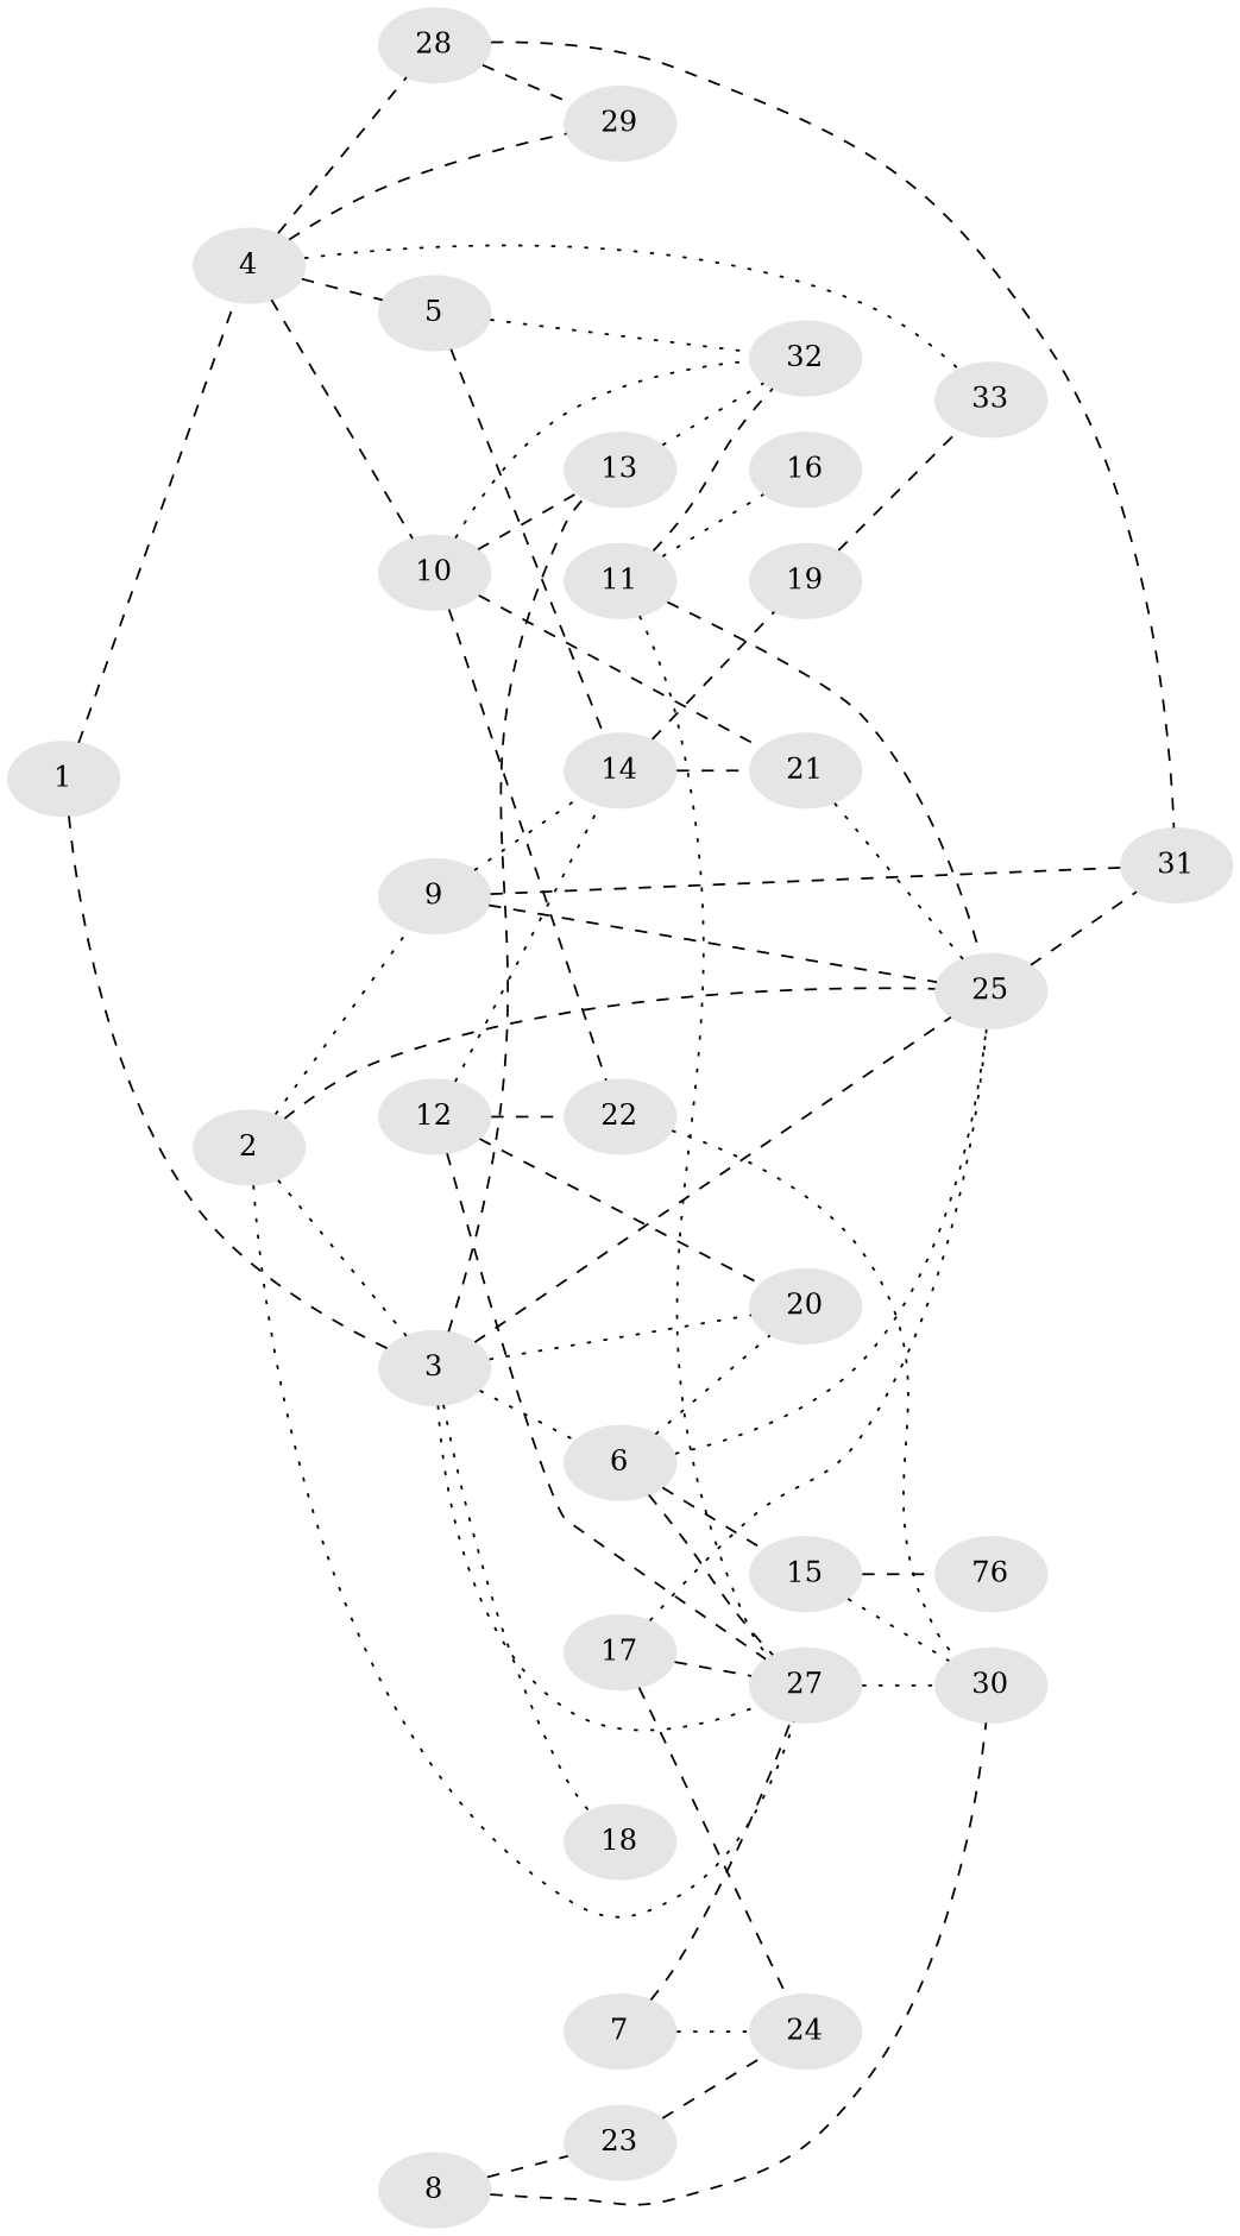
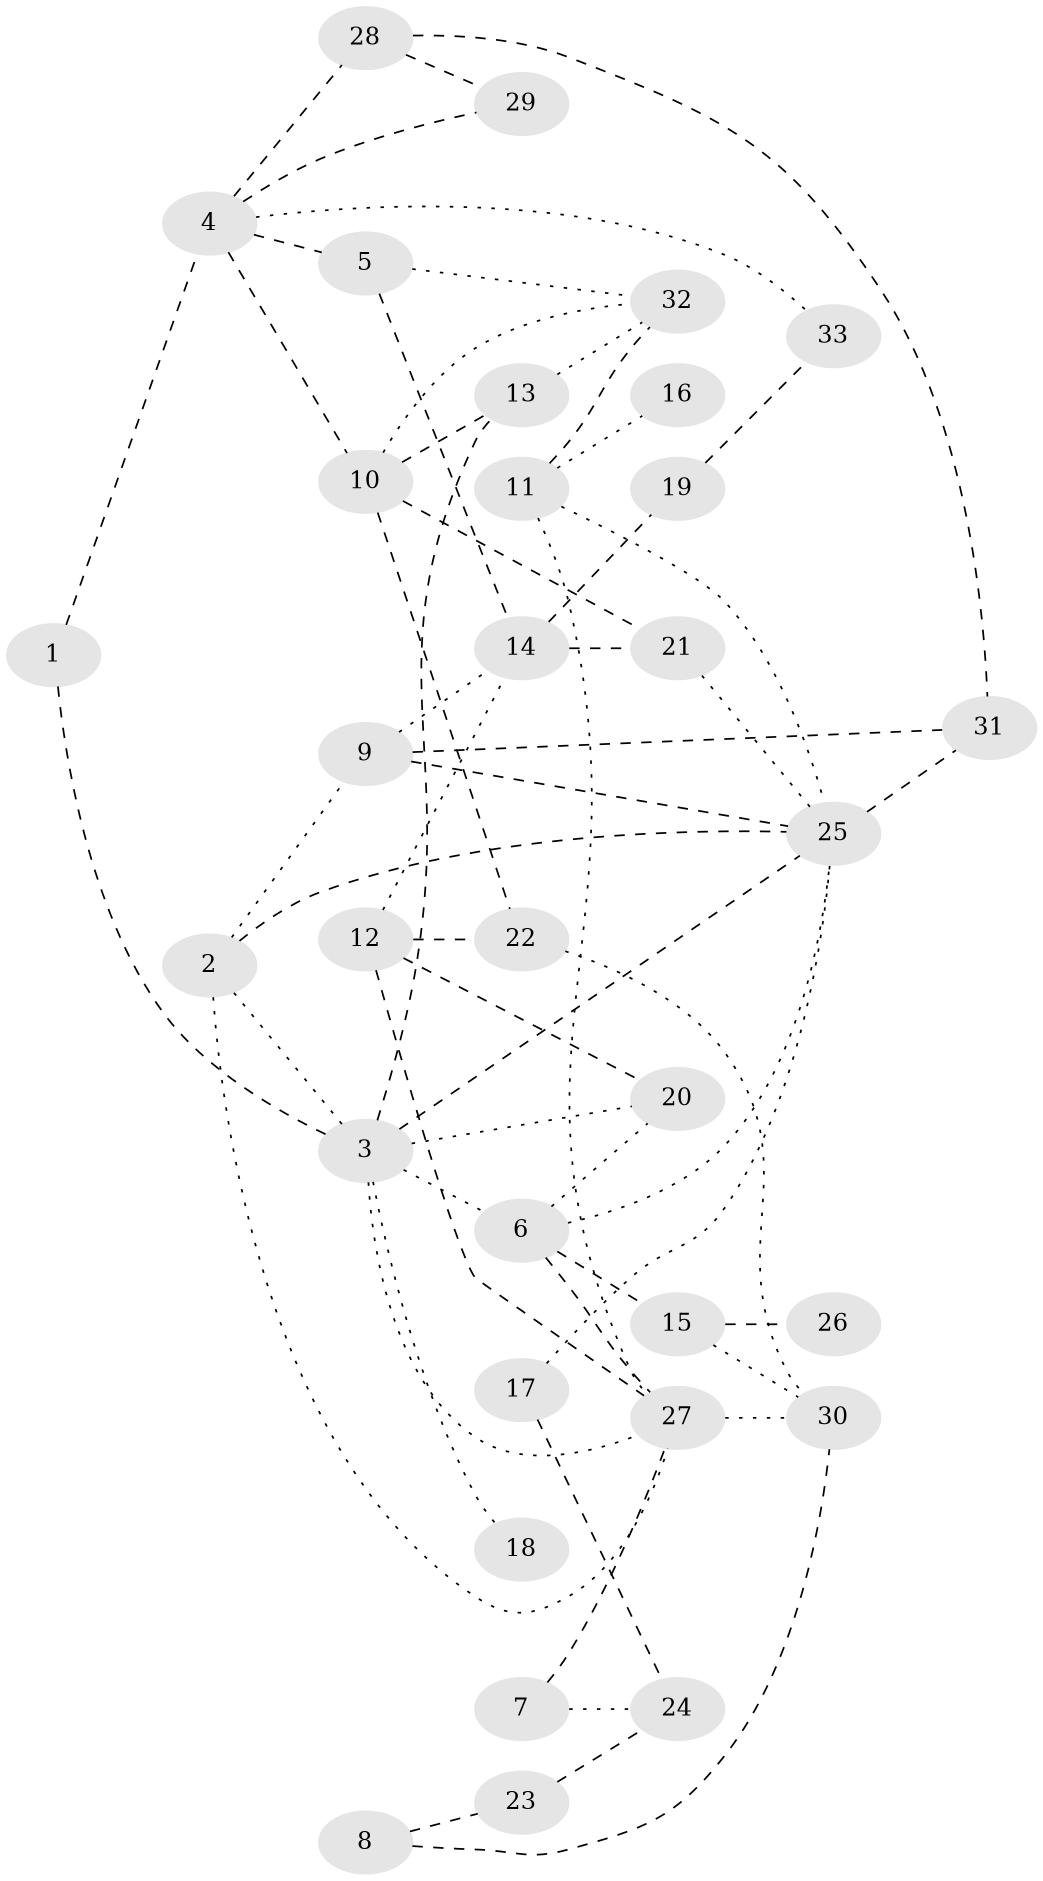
  graph {
    rankdir=LR
    node [color=gray90 style=filled]
    edge [style=dashed weight=1.0]
    1
    3
    4
    25
    27
    6
    13
    18
    20
    5
    10
    28
    29
    33
    2
    9
    14
    31
    30
    15
    32
    21
    22
    19
-   26 [label=76]
+   26
    7
    24
    8
    23
    11
    16
    12
    17
    1 -- 3
    1 -- 4
    3 -- 25
    3 -- 27 [style=dotted]
    3 -- 6 [style=dotted]
    3 -- 13
    3 -- 18 [style=dotted weight=2.0]
    3 -- 20 [style=dotted]
    4 -- 5
    4 -- 10
    4 -- 28
    4 -- 29
    4 -- 33 [style=dotted]
    25 -- 31
    27 -- 30 [style=dotted weight=2.0]
    6 -- 25 [style=dotted]
    6 -- 27
    6 -- 20 [style=dotted]
    6 -- 15
    13 -- 32 [style=dotted]
    5 -- 14
    5 -- 32 [style=dotted]
    10 -- 13
    10 -- 32 [style=dotted]
    10 -- 21
    10 -- 22 [weight=2.0]
    28 -- 29
    28 -- 31
    2 -- 3 [style=dotted]
    2 -- 25
    2 -- 27 [style=dotted]
    2 -- 9 [style=dotted]
    9 -- 25
    9 -- 14 [style=dotted]
    9 -- 31
    14 -- 21
    14 -- 19
    15 -- 30 [style=dotted]
    15 -- 26
    21 -- 25 [style=dotted]
    22 -- 30 [style=dotted]
    19 -- 33
    7 -- 27
    7 -- 24 [style=dotted]
    8 -- 30
    8 -- 23
    23 -- 24
-   11 -- 25
+   11 -- 25 [style=dotted]
    11 -- 27 [style=dotted weight=2.0]
    11 -- 32
    11 -- 16 [style=dotted]
    12 -- 27
    12 -- 20
    12 -- 14 [style=dotted weight=2.0]
    12 -- 22
    17 -- 25 [style=dotted]
-   17 -- 27
    17 -- 24
  }
